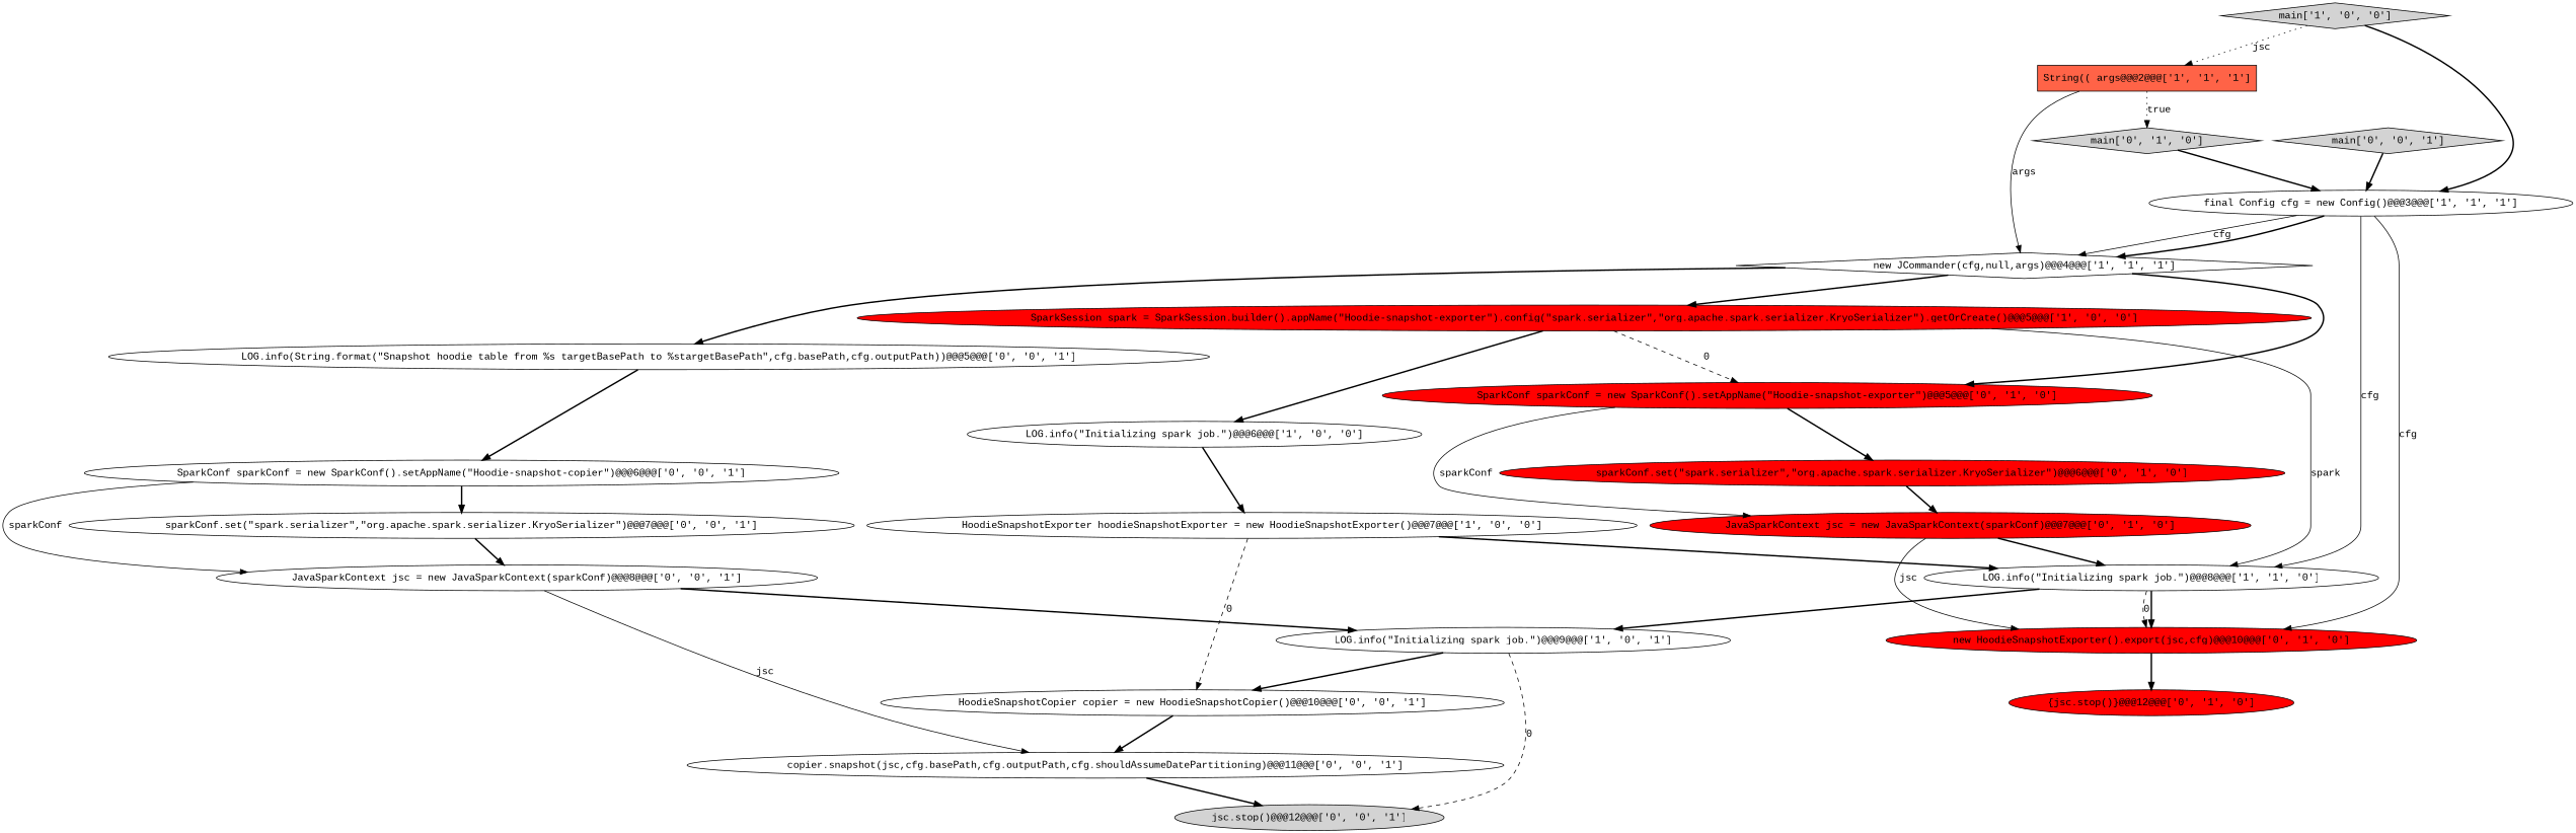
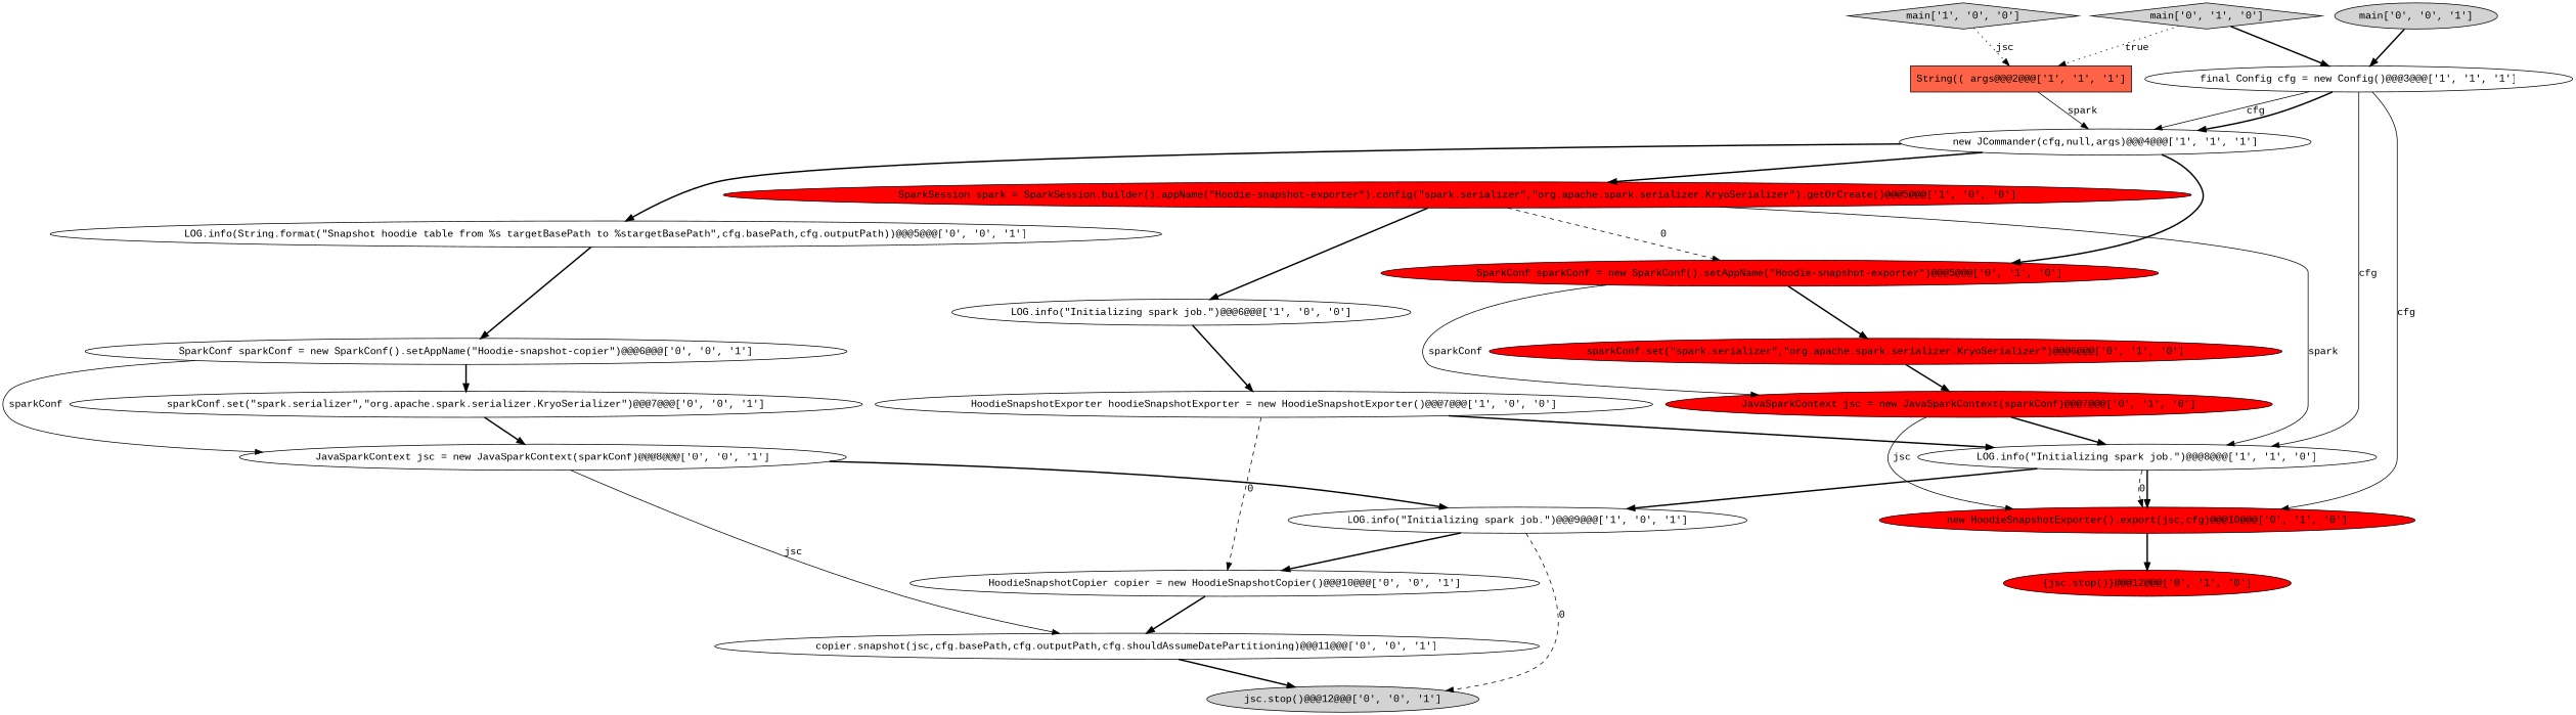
  digraph {
    fontname="Liberation Mono"
    node [fillcolor=white fontname="Liberation Mono" shape=ellipse style=filled]
    edge [fontname="Liberation Mono" style=bold]
    n1 [fillcolor=tomato label="String(( args@@@2@@@['1', '1', '1']" shape=box]
-   n2 [label="new JCommander(cfg,null,args)@@@4@@@['1', '1', '1']" shape=diamond]
+   n2 [label="new JCommander(cfg,null,args)@@@4@@@['1', '1', '1']"]
    n3 [fillcolor=red label="SparkSession spark = SparkSession.builder().appName(\"Hoodie-snapshot-exporter\").config(\"spark.serializer\",\"org.apache.spark.serializer.KryoSerializer\").getOrCreate()@@@5@@@['1', '0', '0']"]
    n4 [fillcolor=red label="SparkConf sparkConf = new SparkConf().setAppName(\"Hoodie-snapshot-exporter\")@@@5@@@['0', '1', '0']"]
    n5 [label="LOG.info(String.format(\"Snapshot hoodie table from %s targetBasePath to %stargetBasePath\",cfg.basePath,cfg.outputPath))@@@5@@@['0', '0', '1']"]
    n6 [fillcolor=lightgray label="main['1', '0', '0']" shape=diamond]
    n7 [label="final Config cfg = new Config()@@@3@@@['1', '1', '1']"]
    n8 [label="LOG.info(\"Initializing spark job.\")@@@8@@@['1', '1', '0']"]
    n9 [fillcolor=red label="new HoodieSnapshotExporter().export(jsc,cfg)@@@10@@@['0', '1', '0']"]
    n10 [label="HoodieSnapshotExporter hoodieSnapshotExporter = new HoodieSnapshotExporter()@@@7@@@['1', '0', '0']"]
    n11 [label="HoodieSnapshotCopier copier = new HoodieSnapshotCopier()@@@10@@@['0', '0', '1']"]
    n12 [label="LOG.info(\"Initializing spark job.\")@@@9@@@['1', '0', '1']"]
    n13 [label="copier.snapshot(jsc,cfg.basePath,cfg.outputPath,cfg.shouldAssumeDatePartitioning)@@@11@@@['0', '0', '1']"]
    n14 [fillcolor=red label="{jsc.stop()}@@@12@@@['0', '1', '0']"]
    n15 [label="LOG.info(\"Initializing spark job.\")@@@6@@@['1', '0', '0']"]
    n16 [fillcolor=red label="JavaSparkContext jsc = new JavaSparkContext(sparkConf)@@@7@@@['0', '1', '0']"]
    n17 [fillcolor=red label="sparkConf.set(\"spark.serializer\",\"org.apache.spark.serializer.KryoSerializer\")@@@6@@@['0', '1', '0']"]
    n18 [fillcolor=lightgray label="jsc.stop()@@@12@@@['0', '0', '1']"]
    n19 [label="SparkConf sparkConf = new SparkConf().setAppName(\"Hoodie-snapshot-copier\")@@@6@@@['0', '0', '1']"]
    n20 [label="sparkConf.set(\"spark.serializer\",\"org.apache.spark.serializer.KryoSerializer\")@@@7@@@['0', '0', '1']"]
    n21 [label="JavaSparkContext jsc = new JavaSparkContext(sparkConf)@@@8@@@['0', '0', '1']"]
    n22 [fillcolor=lightgray label="main['0', '1', '0']" shape=diamond]
-   n23 [fillcolor=lightgray label="main['0', '0', '1']" shape=diamond]
-   n1 -> n2 [label=args style=solid]
+   n23 [fillcolor=lightgray label="main['0', '0', '1']"]
+   n1 -> n2 [label=spark style=solid]
    n2 -> n3
    n2 -> n4
    n2 -> n5
    n3 -> n4 [label=0 style=dashed]
    n3 -> n8 [label=spark style=solid]
    n3 -> n15
    n4 -> n16 [label=sparkConf style=solid]
    n4 -> n17
    n5 -> n19
    n6 -> n1 [label=jsc style=dotted]
-   n6 -> n7
    n7 -> n2 [label=cfg style=solid]
    n7 -> n2
    n7 -> n8 [label=cfg style=solid]
    n7 -> n9 [label=cfg style=solid]
    n8 -> n9 [label=0 style=dashed]
    n8 -> n9
    n8 -> n12
    n9 -> n14
    n10 -> n8
    n10 -> n11 [label=0 style=dashed]
    n11 -> n13
    n12 -> n11
    n12 -> n18 [label=0 style=dashed]
    n13 -> n18
    n15 -> n10
    n16 -> n8
    n16 -> n9 [label=jsc style=solid]
    n17 -> n16
    n19 -> n20
    n19 -> n21 [label=sparkConf style=solid]
    n20 -> n21
    n21 -> n12
    n21 -> n13 [label=jsc style=solid]
-   n1 -> n22 [label=true style=dotted]
+   n22 -> n1 [label=true style=dotted]
    n22 -> n7
    n23 -> n7
  }
